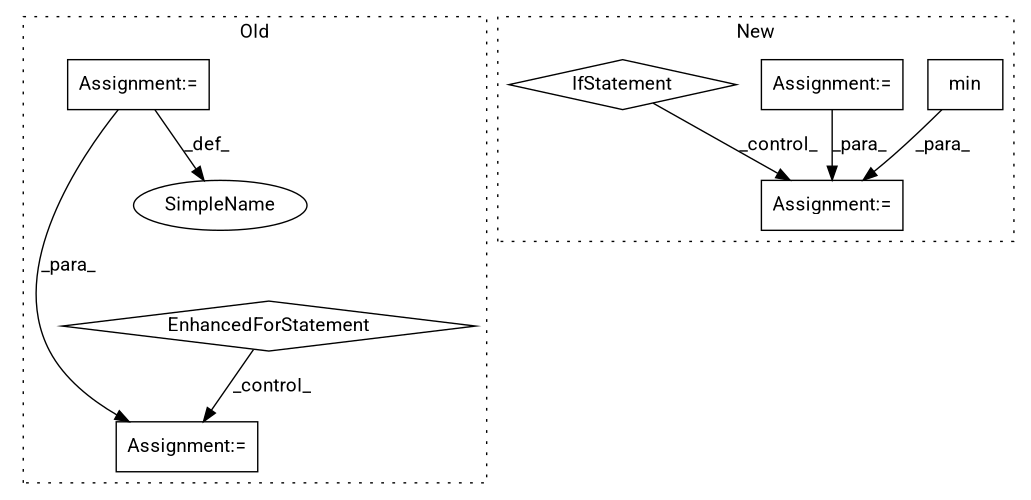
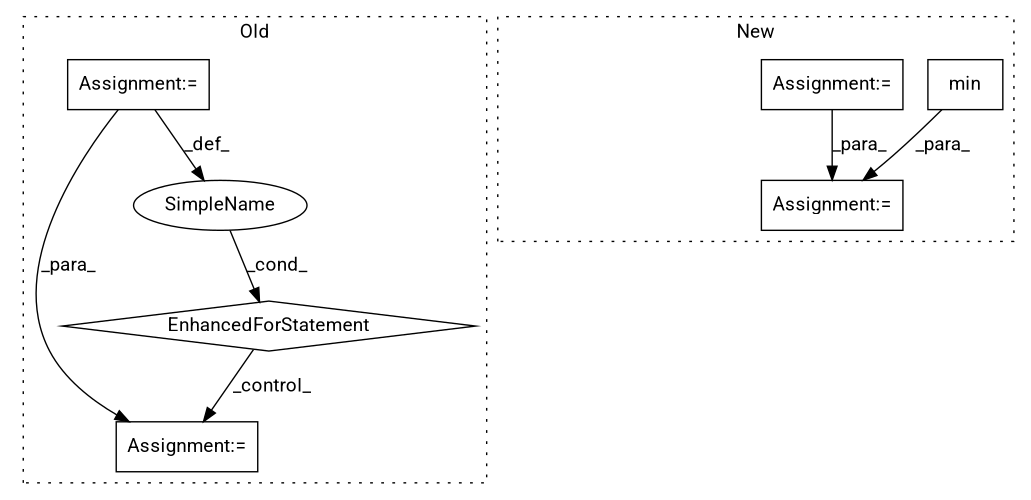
  digraph {
    fontname=Roboto
    node [a=7 fontname=Roboto l="53,2" s="450,517" shape=box]
    edge [fontname=Roboto]
    n1 [a=70 label=EnhancedForStatement shape=diamond]
    n2 [label="Assignment:="]
    n3 [l=2 label="Assignment:=" s=622]
    n4 [a=42 l=3 label=SimpleName s=507 shape=ellipse]
    n5 [a=32 l=5 label=min s=770]
    n6 [l=1 label="Assignment:=" s=874]
    n7 [l=1 label="Assignment:=" s=671]
-   n8 [a=25 l="4,2" label=IfStatement s="705,723" shape=diamond]
    subgraph cluster_1 {
      label=Old
      style=dotted
      n1
      n2
      n3
      n4
    }
    subgraph cluster_2 {
      label=New
      style=dotted
      n5
      n6
      n7
-     n8
    }
    n1 -> n3 [label=_control_]
    n2 -> n3 [label=_para_]
    n2 -> n4 [label=_def_]
+   n4 -> n1 [label=_cond_]
    n5 -> n6 [label=_para_]
    n7 -> n6 [label=_para_]
-   n8 -> n6 [label=_control_]
  }
